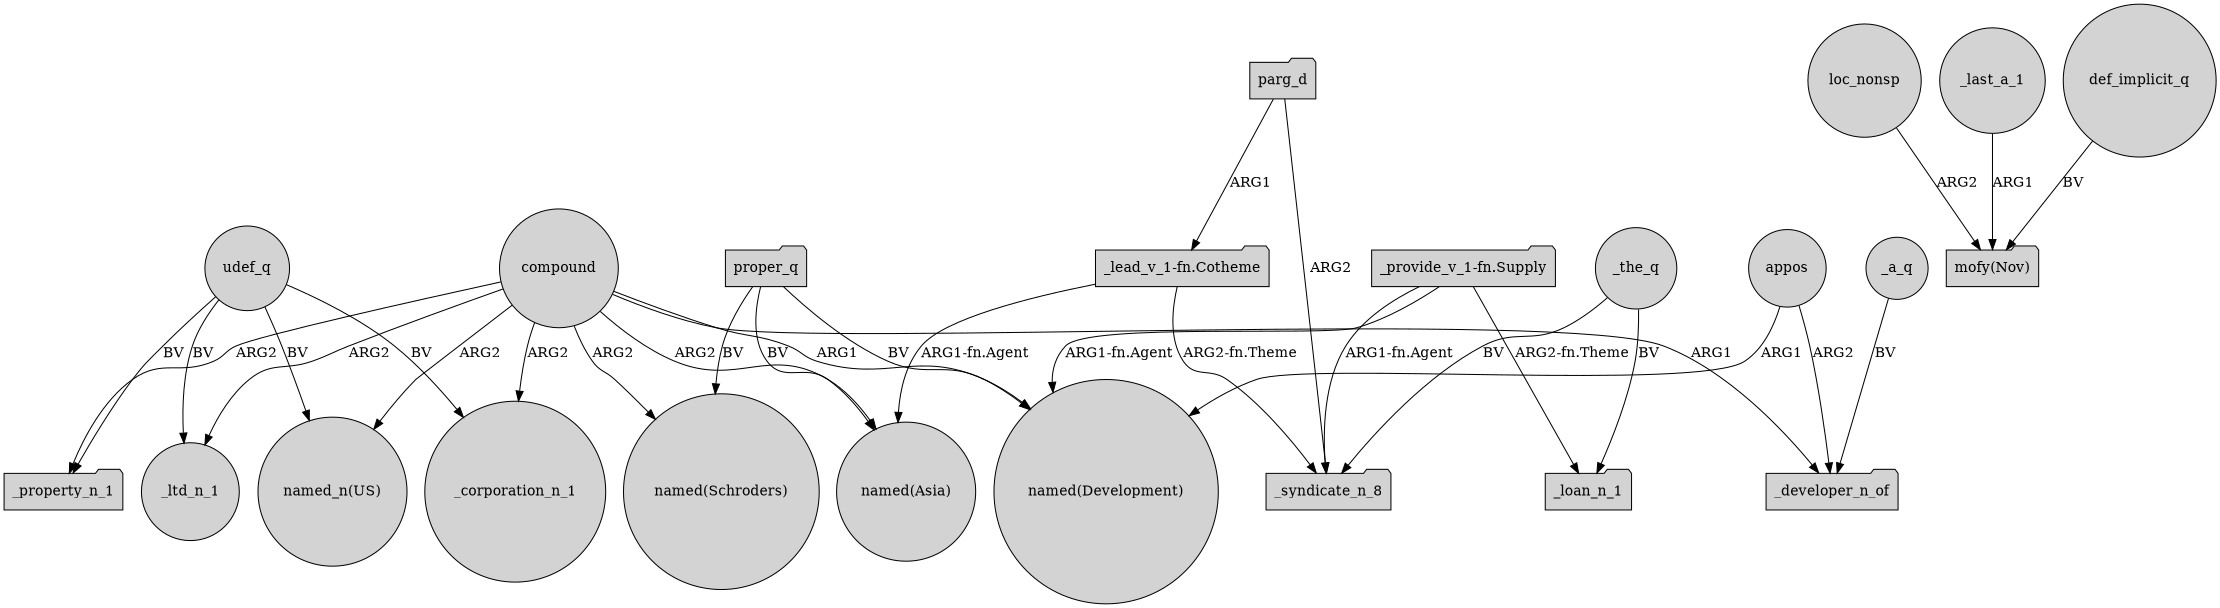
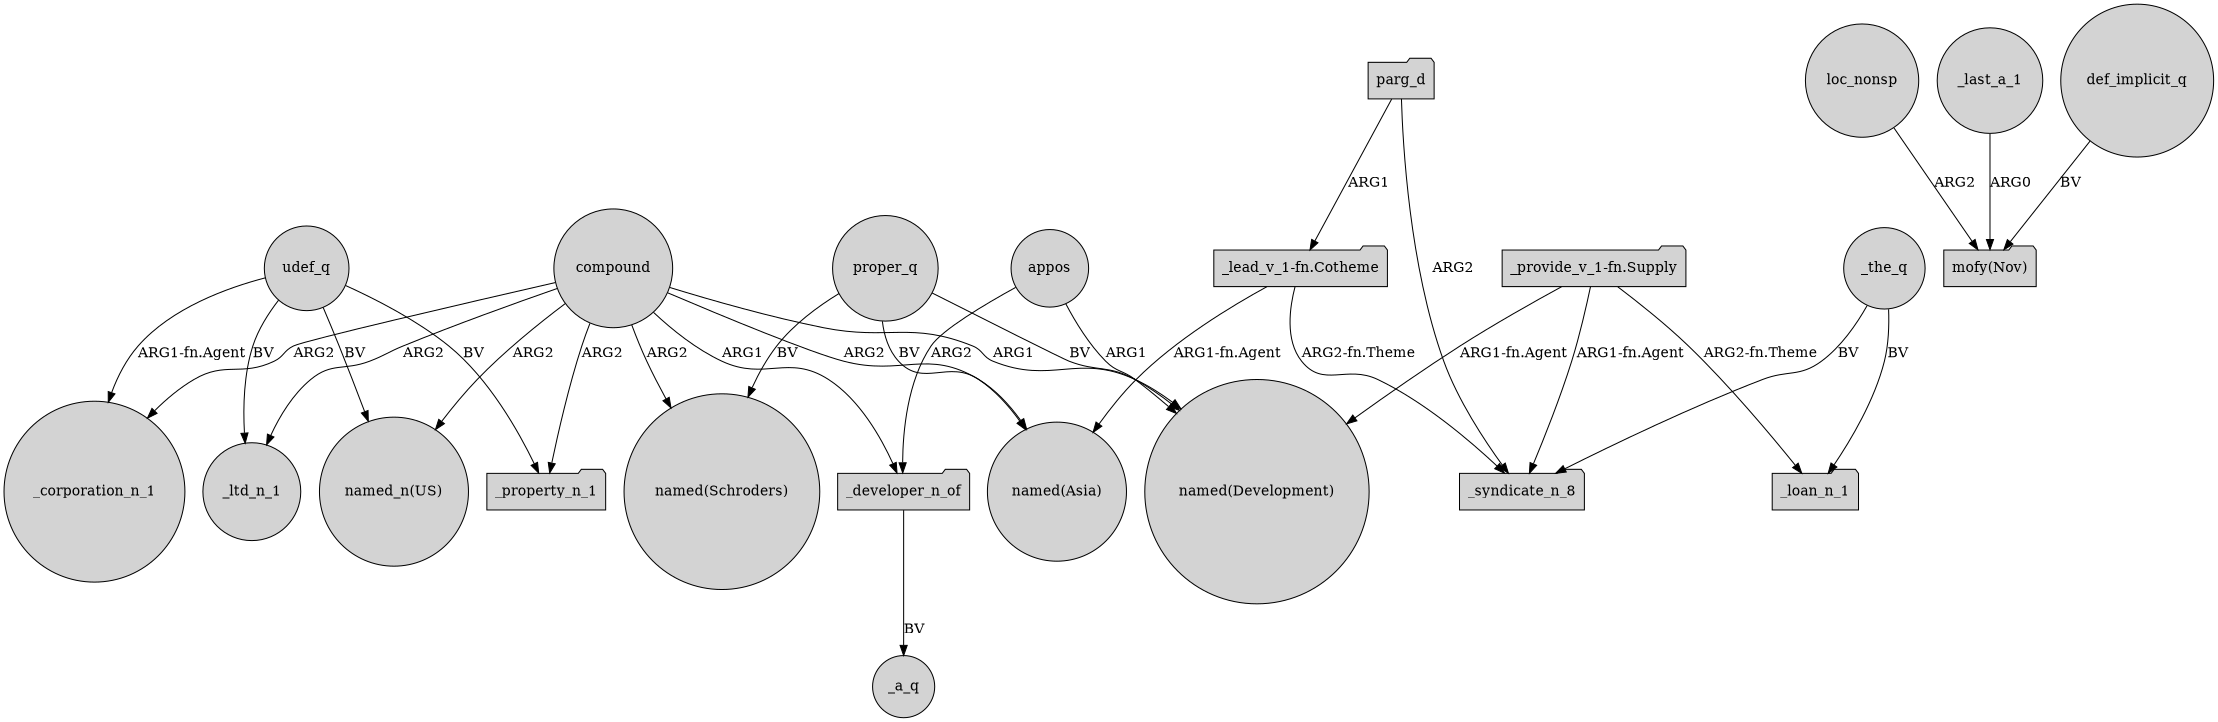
  digraph {
    node [shape=circle style=filled]
    udef_q
    "named_n(US)"
    _corporation_n_1
    _property_n_1 [shape=folder]
    _ltd_n_1
    parg_d [shape=folder]
    "_lead_v_1-fn.Cotheme" [shape=folder]
    n8 [label=_syndicate_n_8 shape=folder]
    "named(Asia)"
-   proper_q [shape=folder]
+   proper_q
    "named(Development)"
    "named(Schroders)"
    compound
    _developer_n_of [shape=folder]
    _the_q
    _loan_n_1 [shape=folder]
    "_provide_v_1-fn.Supply" [shape=folder]
    appos
    _a_q
    "mofy(Nov)" [shape=folder]
    loc_nonsp
    _last_a_1
    def_implicit_q
    udef_q -> "named_n(US)" [label=BV]
-   udef_q -> _corporation_n_1 [label=BV]
+   udef_q -> _corporation_n_1 [label="ARG1-fn.Agent"]
    udef_q -> _property_n_1 [label=BV]
    udef_q -> _ltd_n_1 [label=BV]
    parg_d -> "_lead_v_1-fn.Cotheme" [label=ARG1]
    parg_d -> n8 [label=ARG2]
    "_lead_v_1-fn.Cotheme" -> n8 [label="ARG2-fn.Theme"]
    "_lead_v_1-fn.Cotheme" -> "named(Asia)" [label="ARG1-fn.Agent"]
    proper_q -> "named(Asia)" [label=BV]
    proper_q -> "named(Development)" [label=BV]
    proper_q -> "named(Schroders)" [label=BV]
    compound -> "named_n(US)" [label=ARG2]
    compound -> _corporation_n_1 [label=ARG2]
    compound -> _property_n_1 [label=ARG2]
    compound -> _ltd_n_1 [label=ARG2]
    compound -> "named(Asia)" [label=ARG2]
    compound -> "named(Development)" [label=ARG1]
    compound -> "named(Schroders)" [label=ARG2]
    compound -> _developer_n_of [label=ARG1]
    _the_q -> n8 [label=BV]
    _the_q -> _loan_n_1 [label=BV]
    "_provide_v_1-fn.Supply" -> n8 [label="ARG1-fn.Agent"]
    "_provide_v_1-fn.Supply" -> "named(Development)" [label="ARG1-fn.Agent"]
    "_provide_v_1-fn.Supply" -> _loan_n_1 [label="ARG2-fn.Theme"]
    appos -> "named(Development)" [label=ARG1]
    appos -> _developer_n_of [label=ARG2]
-   _a_q -> _developer_n_of [label=BV]
+   _developer_n_of -> _a_q [label=BV]
    loc_nonsp -> "mofy(Nov)" [label=ARG2]
-   _last_a_1 -> "mofy(Nov)" [label=ARG1]
+   _last_a_1 -> "mofy(Nov)" [label=ARG0]
    def_implicit_q -> "mofy(Nov)" [label=BV]
  }
